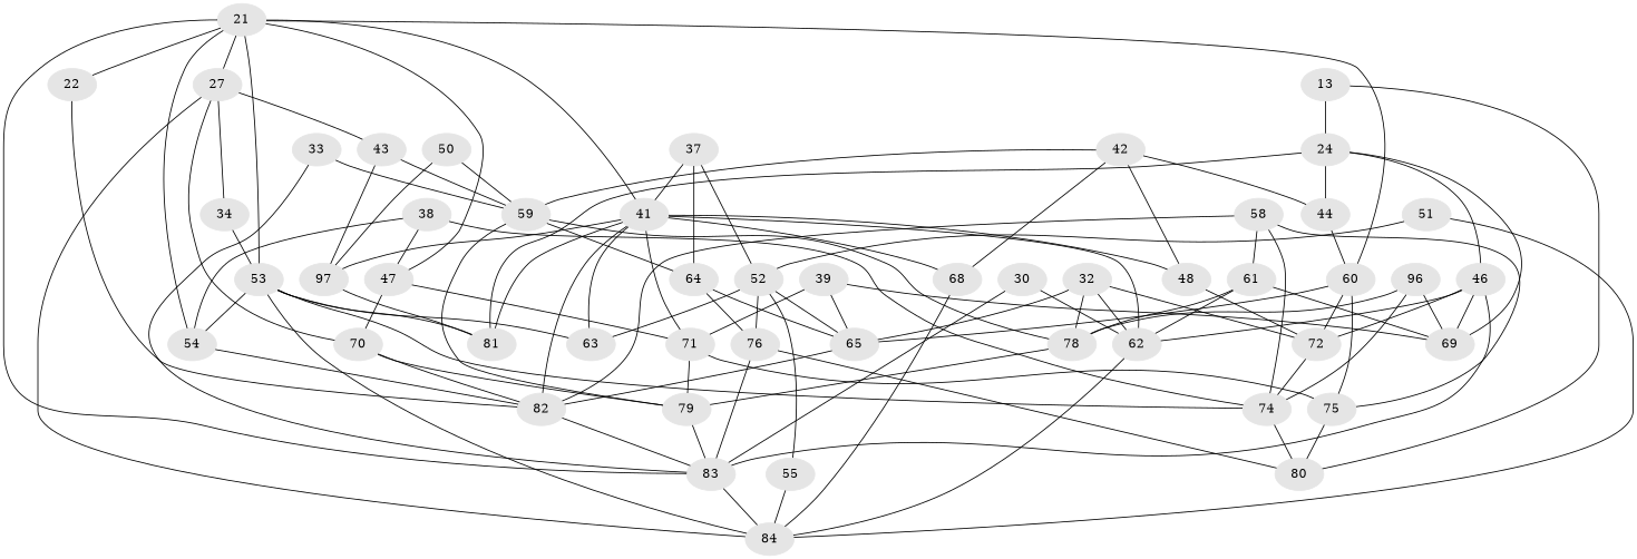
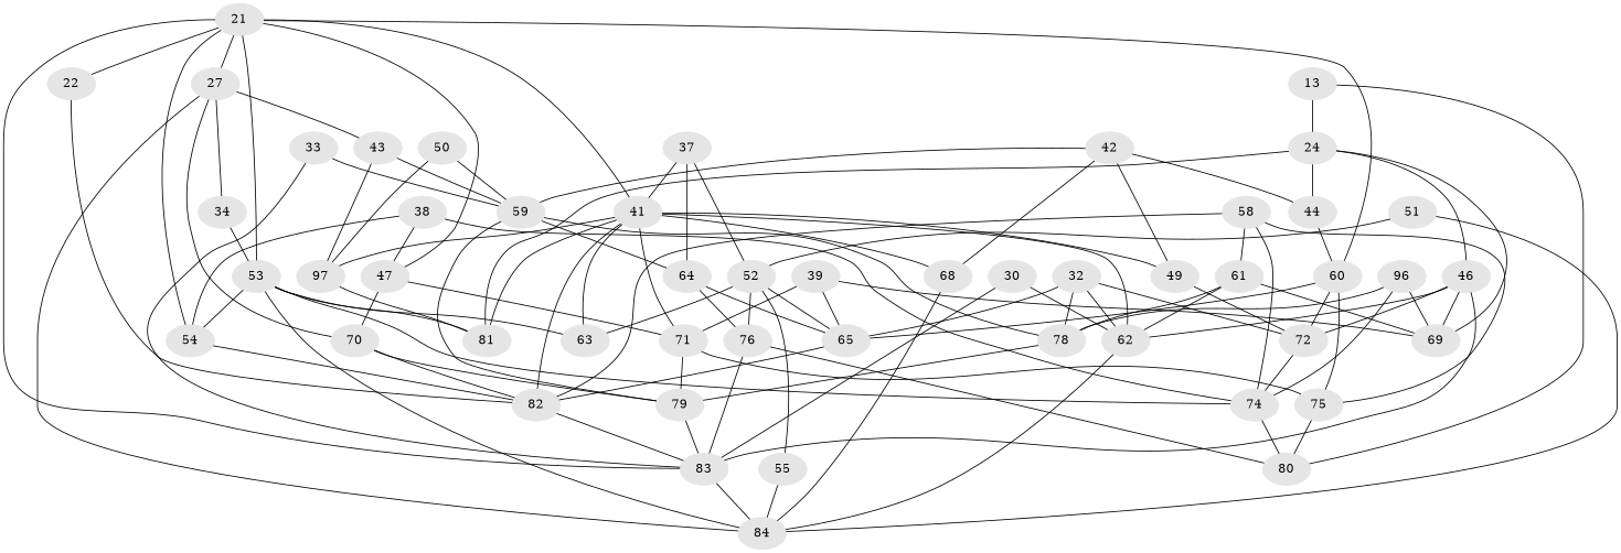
  graph {
    node [color=gray90 style=filled]
    13
    24
    80
    44
    46 [super="+3"]
    69 [super="+29"]
    81 [super="+35"]
    21 [super="+19+20"]
    22
    27
    41 [super="+9+40+23"]
    47
    53 [super="+8"]
    54
    60 [super="+18"]
    83 [super="+31+67"]
    82 [super="+73"]
    34
    43 [super="+1+7"]
    70
    84 [super="+12+25"]
    62 [super="+14"]
    71 [super="+28"]
-   49 [label=48]
+   49
    n25 [label=97]
    63
    68 [super="+15"]
    74
    65 [super="+56"]
    72
    75
    59 [super="+4+48"]
    79 [super="+36"]
    30
    32
    78 [super="+77"]
    64
    33
    37
    52 [super="+11"]
    55
    76 [super="+16"]
    38
    39
    42
    50
    51
    58
    61
    n50 [label=96 super="+26"]
    13 -- 24
    13 -- 80
    24 -- 44
    24 -- 46
    24 -- 69
    24 -- 81
    44 -- 60
    46 -- 69
    46 -- 83
    46 -- 62
    46 -- 72
    21 -- 22
    21 -- 27
    21 -- 41
    21 -- 47
    21 -- 53
    21 -- 54
    21 -- 60
    21 -- 83
    22 -- 82
    27 -- 34
    27 -- 43
    27 -- 70
    27 -- 84
    41 -- 81 [weight=2]
    41 -- 82 [weight=4]
    41 -- 62 [weight=3]
    41 -- 71 [weight=2]
    41 -- 49
    41 -- n25
    41 -- 63
    41 -- 68 [weight=3]
    47 -- 70
    47 -- 71
    53 -- 81
    53 -- 54 [weight=2]
    53 -- 84
    53 -- 63
    53 -- 74
    54 -- 82
    60 -- 65
    60 -- 72
    60 -- 75
    83 -- 84 [weight=2]
    82 -- 83 [weight=2]
    34 -- 53 [weight=2]
    43 -- n25 [weight=2]
    43 -- 59 [weight=2]
    70 -- 82
    70 -- 79
    62 -- 84
    71 -- 75 [weight=2]
    71 -- 79
    49 -- 72
    n25 -- 81
    68 -- 84
    74 -- 80
    65 -- 82 [weight=2]
    72 -- 74
    75 -- 80
    59 -- 79
    59 -- 78 [weight=2]
    59 -- 64
    79 -- 83
    30 -- 83
    30 -- 62
    32 -- 62
    32 -- 65
    32 -- 72
    32 -- 78 [weight=2]
    78 -- 79
    64 -- 65
    64 -- 76
    33 -- 83
    33 -- 59 [weight=3]
    37 -- 41
    37 -- 64
    37 -- 52
    52 -- 63
    52 -- 65
    52 -- 55
    52 -- 76 [weight=2]
    55 -- 84
    76 -- 80
    76 -- 83
    38 -- 47
    38 -- 54
    38 -- 74
    39 -- 69
    39 -- 71
    39 -- 65
    42 -- 44
    42 -- 49
    42 -- 68
    42 -- 59
    50 -- n25
    50 -- 59
    51 -- 84
    51 -- 52
    58 -- 82
    58 -- 74
    58 -- 75
    58 -- 61
    61 -- 69
    61 -- 62
    61 -- 78
    n50 -- 69
    n50 -- 74
    n50 -- 78
  }
